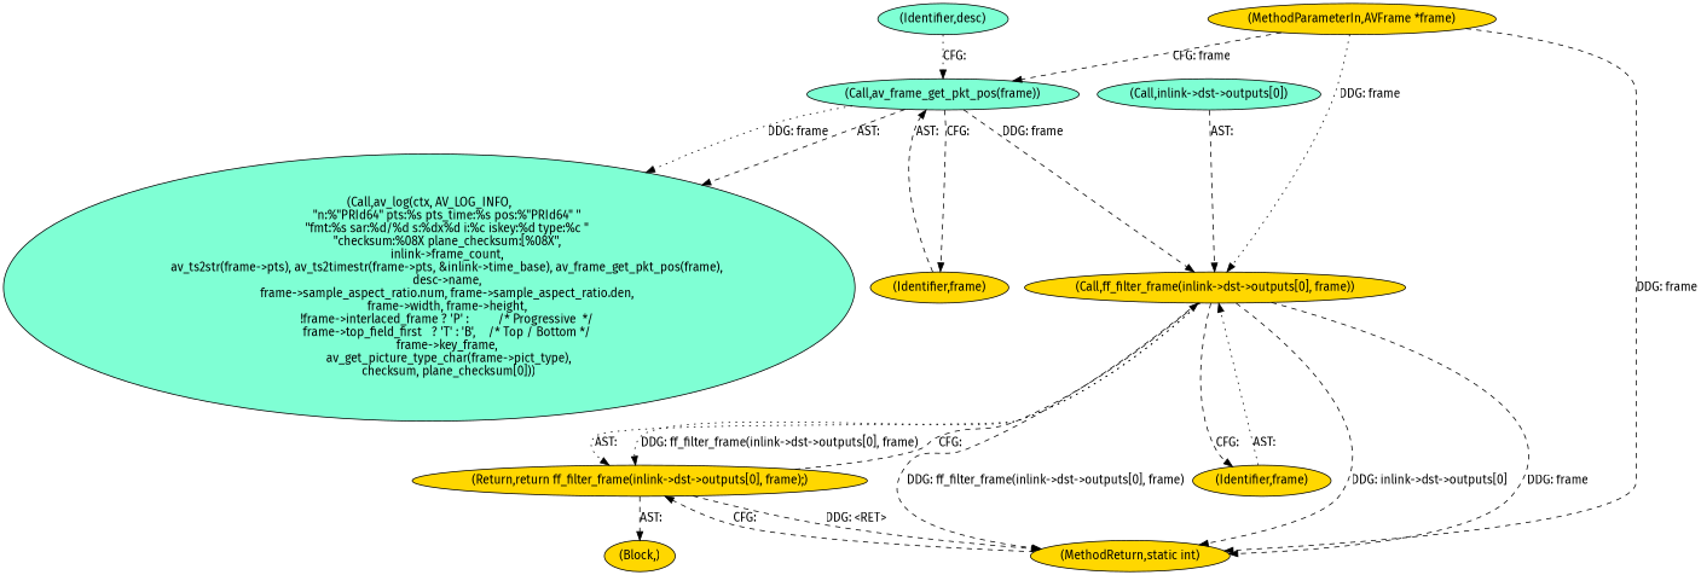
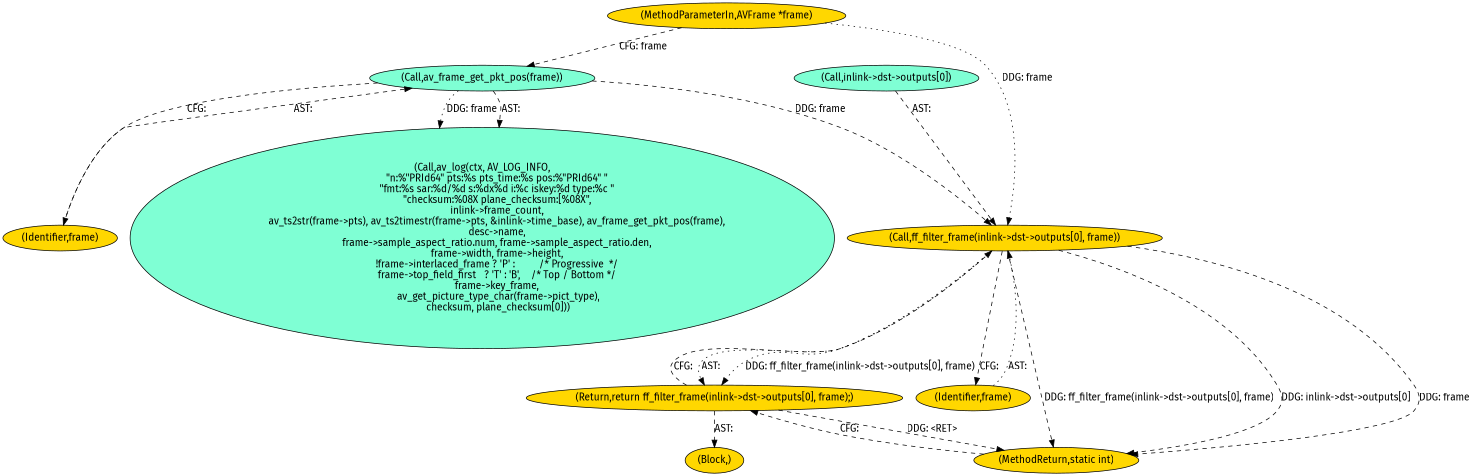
  digraph {
    fontname="Fira Sans"
    node [fillcolor=gold fontname="Fira Sans" style=filled]
    edge [fontname="Fira Sans" style=dashed]
    n1 [label="(Call,ff_filter_frame(inlink->dst->outputs[0], frame))"]
    n2 [label="(Return,return ff_filter_frame(inlink->dst->outputs[0], frame);)"]
    n3 [label="(Identifier,frame)"]
    n4 [label="(MethodReturn,static int)"]
    n5 [label="(Block,)"]
    n6 [fillcolor=aquamarine label="(Call,av_frame_get_pkt_pos(frame))"]
    n7 [fillcolor=aquamarine label="(Call,av_log(ctx, AV_LOG_INFO,\n           \"n:%\"PRId64\" pts:%s pts_time:%s pos:%\"PRId64\" \"\n           \"fmt:%s sar:%d/%d s:%dx%d i:%c iskey:%d type:%c \"\n           \"checksum:%08X plane_checksum:[%08X\",\n           inlink->frame_count,\n           av_ts2str(frame->pts), av_ts2timestr(frame->pts, &inlink->time_base), av_frame_get_pkt_pos(frame),\n           desc->name,\n           frame->sample_aspect_ratio.num, frame->sample_aspect_ratio.den,\n           frame->width, frame->height,\n           !frame->interlaced_frame ? 'P' :         /* Progressive  */\n           frame->top_field_first   ? 'T' : 'B',    /* Top / Bottom */\n           frame->key_frame,\n            av_get_picture_type_char(frame->pict_type),\n            checksum, plane_checksum[0]))"]
    n8 [label="(Identifier,frame)"]
    n9 [label="(MethodParameterIn,AVFrame *frame)"]
    n10 [fillcolor=aquamarine label="(Call,inlink->dst->outputs[0])"]
-   n11 [fillcolor=aquamarine label="(Identifier,desc)"]
    n1 -> n2 [label="AST: " style=dotted]
    n1 -> n2 [label="DDG: ff_filter_frame(inlink->dst->outputs[0], frame)" style=dotted]
    n1 -> n3 [label="CFG: "]
    n1 -> n4 [label="DDG: ff_filter_frame(inlink->dst->outputs[0], frame)"]
    n1 -> n4 [label="DDG: inlink->dst->outputs[0]"]
    n1 -> n4 [label="DDG: frame"]
    n2 -> n1 [label="CFG: "]
    n2 -> n4 [label="DDG: <RET>"]
    n2 -> n5 [label="AST: "]
    n3 -> n1 [label="AST: " style=dotted]
    n4 -> n2 [label="CFG: "]
    n6 -> n1 [label="DDG: frame"]
    n6 -> n7 [label="AST: "]
    n6 -> n7 [label="DDG: frame" style=dotted]
    n6 -> n8 [label="CFG: "]
    n8 -> n6 [label="AST: "]
    n9 -> n1 [label="DDG: frame" style=dotted]
-   n9 -> n4 [label="DDG: frame"]
    n9 -> n6 [label="CFG: frame"]
    n10 -> n1 [label="AST: "]
-   n11 -> n6 [label="CFG: " style=dotted]
  }
